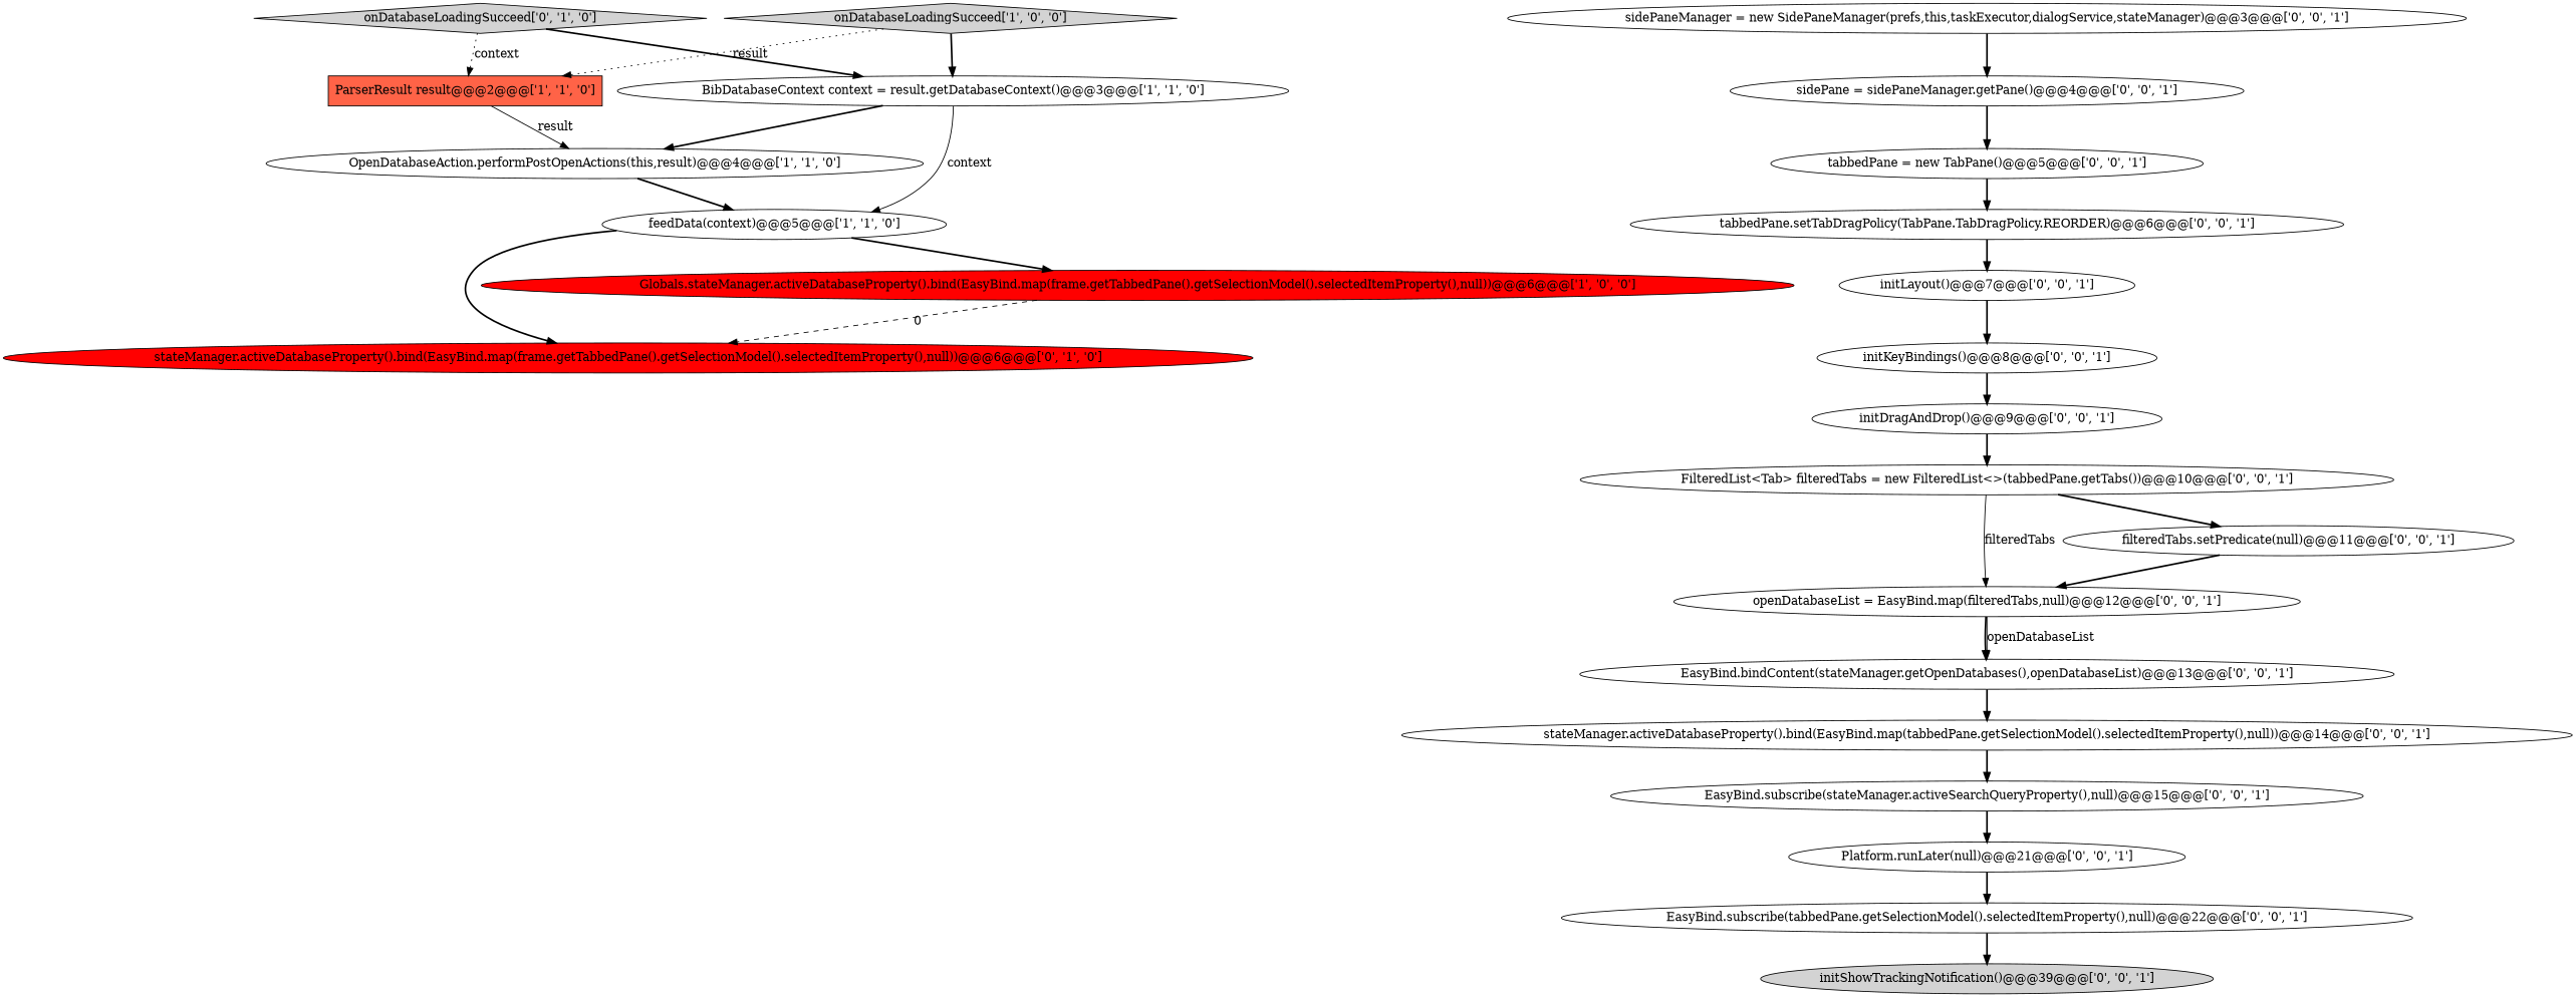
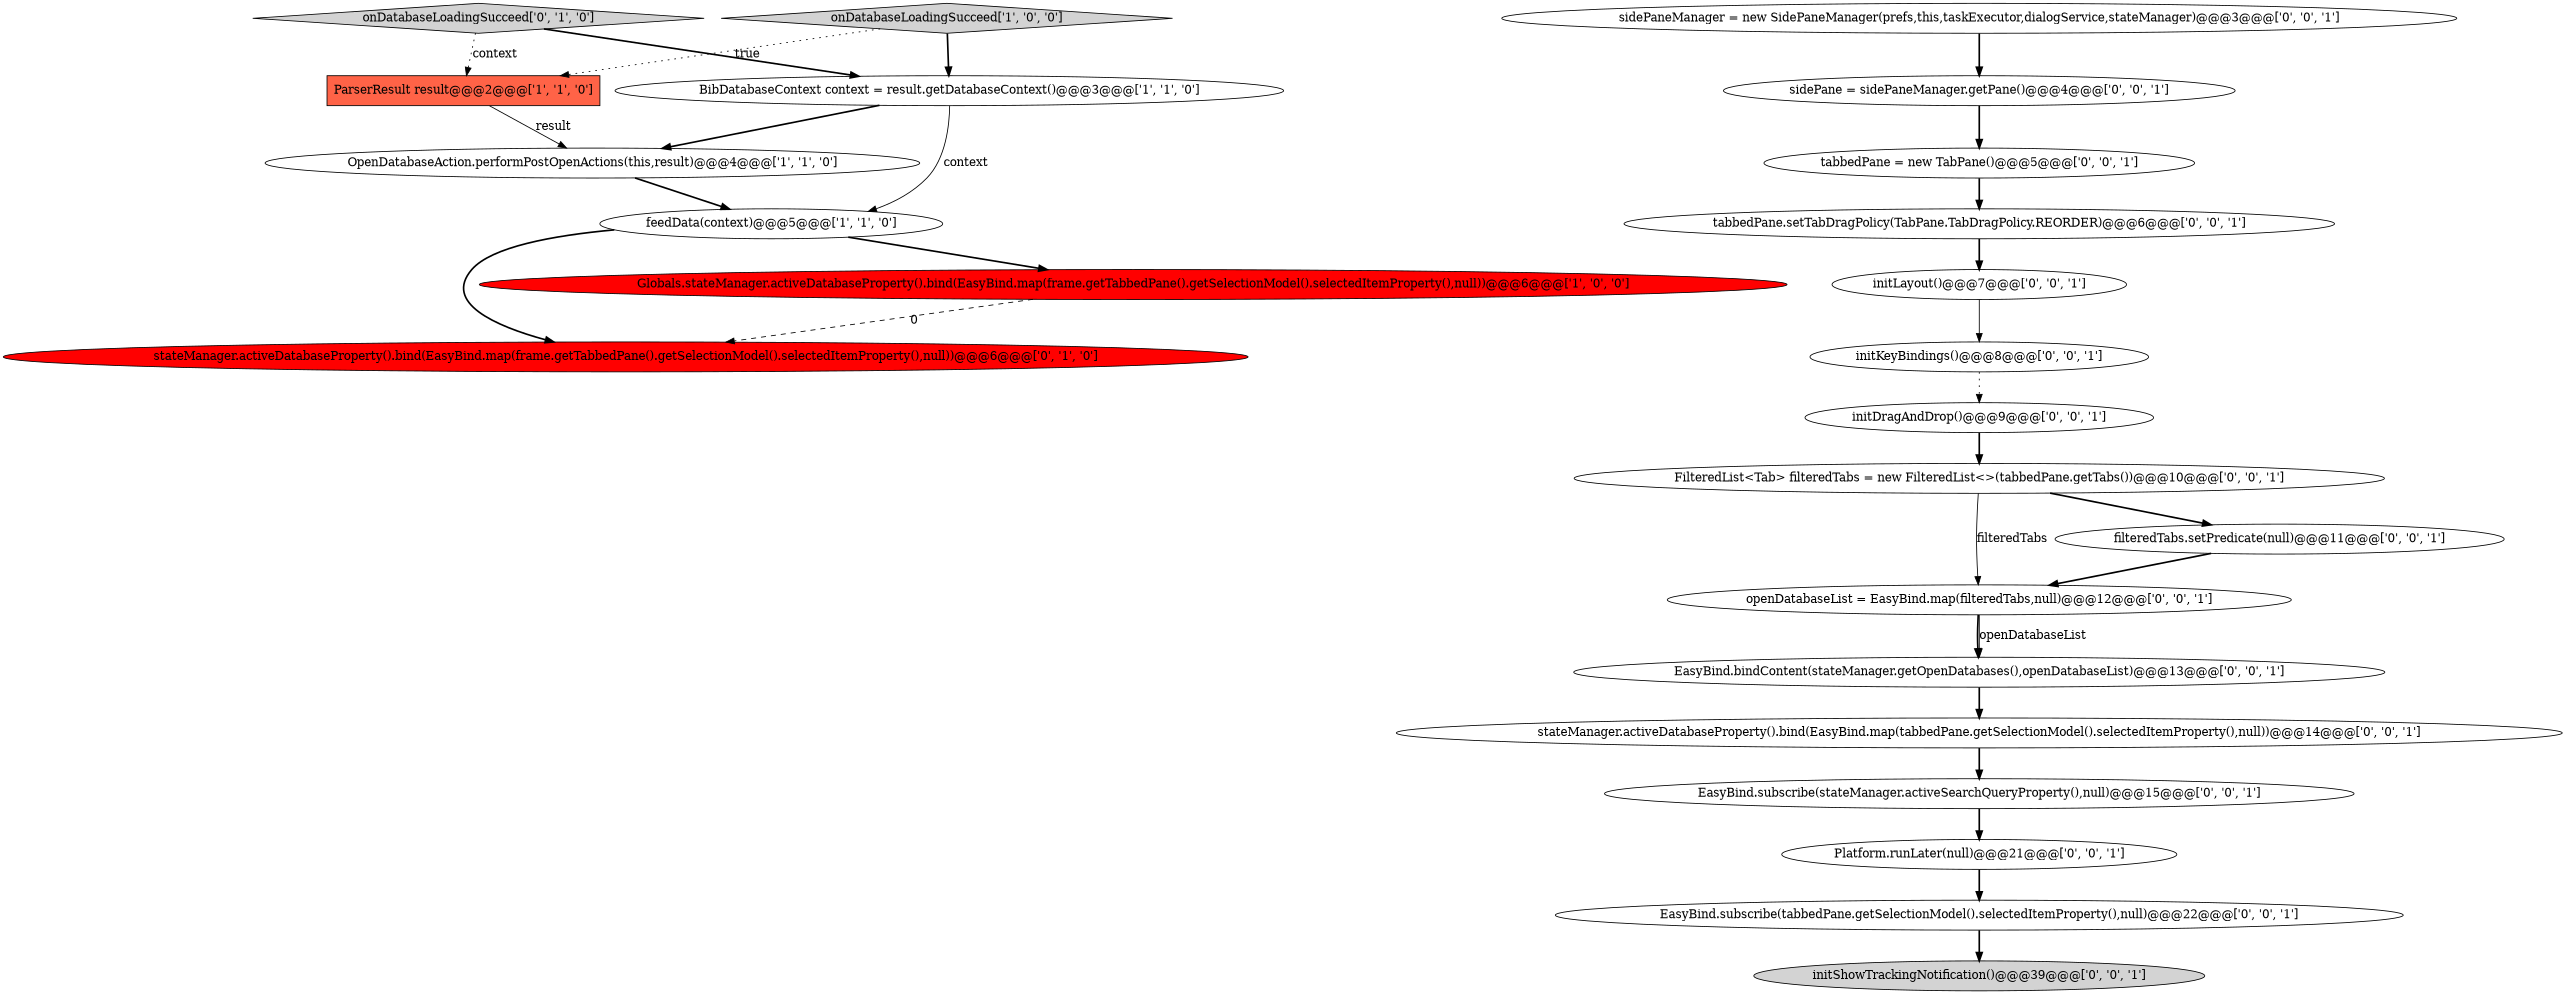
  digraph {
    node [fillcolor=white shape=ellipse style=filled]
    edge [style=bold]
    n1 [fillcolor=tomato label="ParserResult result@@@2@@@['1', '1', '0']" shape=box]
    n2 [label="OpenDatabaseAction.performPostOpenActions(this,result)@@@4@@@['1', '1', '0']"]
    n3 [label="feedData(context)@@@5@@@['1', '1', '0']"]
    n4 [fillcolor=red label="stateManager.activeDatabaseProperty().bind(EasyBind.map(frame.getTabbedPane().getSelectionModel().selectedItemProperty(),null))@@@6@@@['0', '1', '0']"]
    n5 [label="stateManager.activeDatabaseProperty().bind(EasyBind.map(tabbedPane.getSelectionModel().selectedItemProperty(),null))@@@14@@@['0', '0', '1']"]
    n6 [label="EasyBind.subscribe(stateManager.activeSearchQueryProperty(),null)@@@15@@@['0', '0', '1']"]
    n7 [label="Platform.runLater(null)@@@21@@@['0', '0', '1']"]
    n8 [label="EasyBind.subscribe(tabbedPane.getSelectionModel().selectedItemProperty(),null)@@@22@@@['0', '0', '1']"]
    n9 [fillcolor=lightgray label="initShowTrackingNotification()@@@39@@@['0', '0', '1']"]
    n10 [label="tabbedPane = new TabPane()@@@5@@@['0', '0', '1']"]
    n11 [label="tabbedPane.setTabDragPolicy(TabPane.TabDragPolicy.REORDER)@@@6@@@['0', '0', '1']"]
    n12 [label="initLayout()@@@7@@@['0', '0', '1']"]
    n13 [label="BibDatabaseContext context = result.getDatabaseContext()@@@3@@@['1', '1', '0']"]
    n14 [fillcolor=red label="Globals.stateManager.activeDatabaseProperty().bind(EasyBind.map(frame.getTabbedPane().getSelectionModel().selectedItemProperty(),null))@@@6@@@['1', '0', '0']"]
    n15 [fillcolor=lightgray label="onDatabaseLoadingSucceed['0', '1', '0']" shape=diamond]
    n16 [label="sidePaneManager = new SidePaneManager(prefs,this,taskExecutor,dialogService,stateManager)@@@3@@@['0', '0', '1']"]
    n17 [label="sidePane = sidePaneManager.getPane()@@@4@@@['0', '0', '1']"]
    n18 [label="initKeyBindings()@@@8@@@['0', '0', '1']"]
    n19 [label="initDragAndDrop()@@@9@@@['0', '0', '1']"]
    n20 [label="openDatabaseList = EasyBind.map(filteredTabs,null)@@@12@@@['0', '0', '1']"]
    n21 [label="EasyBind.bindContent(stateManager.getOpenDatabases(),openDatabaseList)@@@13@@@['0', '0', '1']"]
    n22 [label="FilteredList<Tab> filteredTabs = new FilteredList<>(tabbedPane.getTabs())@@@10@@@['0', '0', '1']"]
    n23 [label="filteredTabs.setPredicate(null)@@@11@@@['0', '0', '1']"]
    n24 [fillcolor=lightgray label="onDatabaseLoadingSucceed['1', '0', '0']" shape=diamond]
    n1 -> n2 [label=result style=solid]
    n2 -> n3
    n3 -> n4
    n3 -> n14
    n5 -> n6
    n6 -> n7
    n7 -> n8
    n8 -> n9
    n10 -> n11
    n11 -> n12
-   n12 -> n18
+   n12 -> n18 [style=solid]
    n13 -> n2
    n13 -> n3 [label=context style=solid]
    n14 -> n4 [label=0 style=dashed]
    n15 -> n1 [label=context style=dotted]
    n15 -> n13
    n16 -> n17
    n17 -> n10
-   n18 -> n19
+   n18 -> n19 [style=dotted]
    n19 -> n22
    n20 -> n21
    n20 -> n21 [label=openDatabaseList style=solid]
    n21 -> n5
    n22 -> n20 [label=filteredTabs style=solid]
    n22 -> n23
    n23 -> n20
-   n24 -> n1 [label=result style=dotted]
+   n24 -> n1 [label=true style=dotted]
    n24 -> n13
  }
